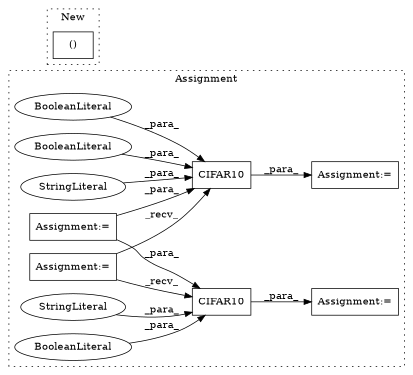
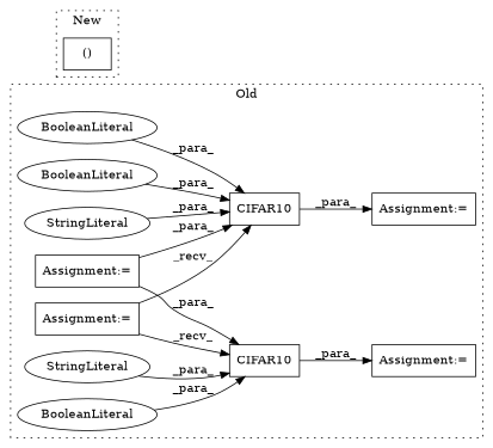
  digraph {
    rankdir=LR
    node [a=7 l="8,1" shape=box]
    n1 [a=32 label=CIFAR10 s="1343,1411"]
    n2 [a=9 l=4 label=BooleanLiteral s=1366 shape=ellipse]
    n3 [a=9 l=5 label=BooleanLiteral s=1360 shape=ellipse]
    n4 [a=45 l=8 label=StringLiteral s=1351 shape=ellipse]
    n5 [l=10 label="Assignment:=" s=1044]
    n6 [a=32 label=CIFAR10 s="1240,1307"]
    n7 [a=9 l=4 label=BooleanLiteral s=1257 shape=ellipse]
    n8 [a=45 l=8 label=StringLiteral s=1248 shape=ellipse]
    n9 [l=11 label="Assignment:=" s=1165]
    n10 [l=1 label="Assignment:=" s=1435]
    n11 [l=1 label="Assignment:=" s=1321]
    n12 [a=106 l=27 label="()" s=1293]
    subgraph cluster_1 {
-     label=Assignment
+     label=Old
      style=dotted
      n1
      n2
      n3
      n4
      n5
      n6
      n7
      n8
      n9
      n10
      n11
    }
    subgraph cluster_2 {
      label=New
      style=dotted
      n12
    }
    n1 -> n11 [label=_para_]
    n2 -> n1 [label=_para_]
    n3 -> n1 [label=_para_]
    n4 -> n1 [label=_para_]
    n5 -> n1 [label=_para_]
    n5 -> n6 [label=_para_]
    n6 -> n10 [label=_para_]
    n7 -> n6 [label=_para_]
    n8 -> n6 [label=_para_]
    n9 -> n1 [label=_recv_]
    n9 -> n6 [label=_recv_]
  }
